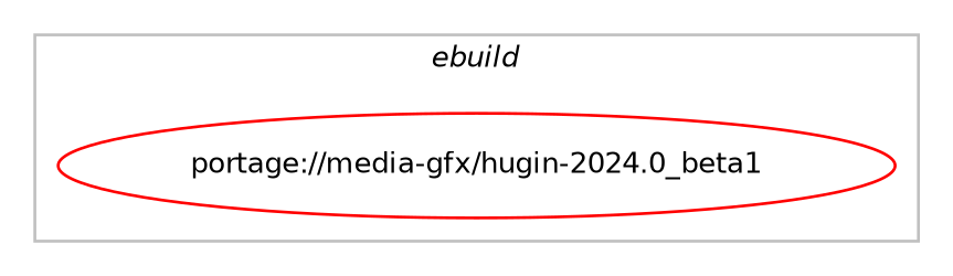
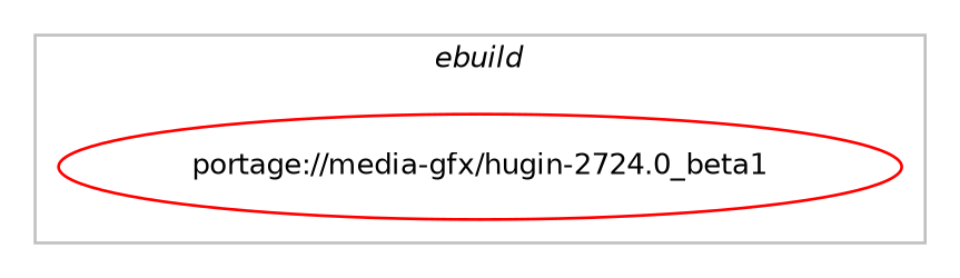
  digraph {
    compound=true
    concentrate=true
    fontname=Helvetica
    fontsize=10
    newrank=true
    rankdir=TB
    ranksep=1.5
-   n1 [color=red fontname=Helvetica fontsize=10 label="portage://media-gfx/hugin-2024.0_beta1" width=4]
+   n1 [color=red fontname=Helvetica fontsize=10 label="portage://media-gfx/hugin-2724.0_beta1" width=4]
    subgraph cluster_1 {
      color=gray
      label=<<i>ebuild</i>>
      n1
    }
    subgraph cluster_2 {
      color=gray
      label=<<i>dependencies</i>>
      subgraph cluster_3 {
        color=gray
        fillcolor="#eeeeee"
        label=<<i>compile</i>>
        style=filled
      }
      subgraph cluster_4 {
        color=gray
        fillcolor="#eeeeee"
        label=<<i>compile and run</i>>
        style=filled
      }
      subgraph cluster_5 {
        color=gray
        fillcolor="#eeeeee"
        label=<<i>run</i>>
        style=filled
      }
    }
    subgraph cluster_6 {
      color=gray
      label=<<i>candidates</i>>
      rank=same
    }
  }
